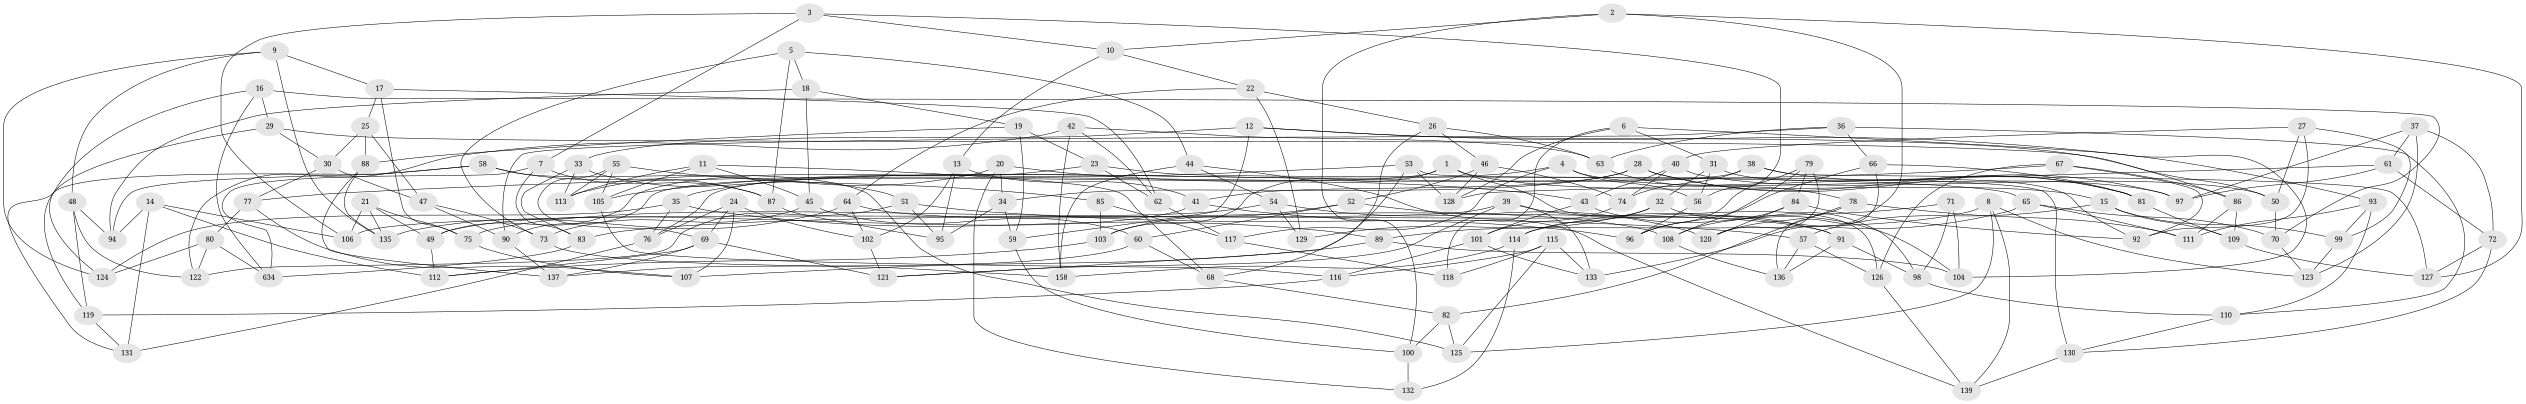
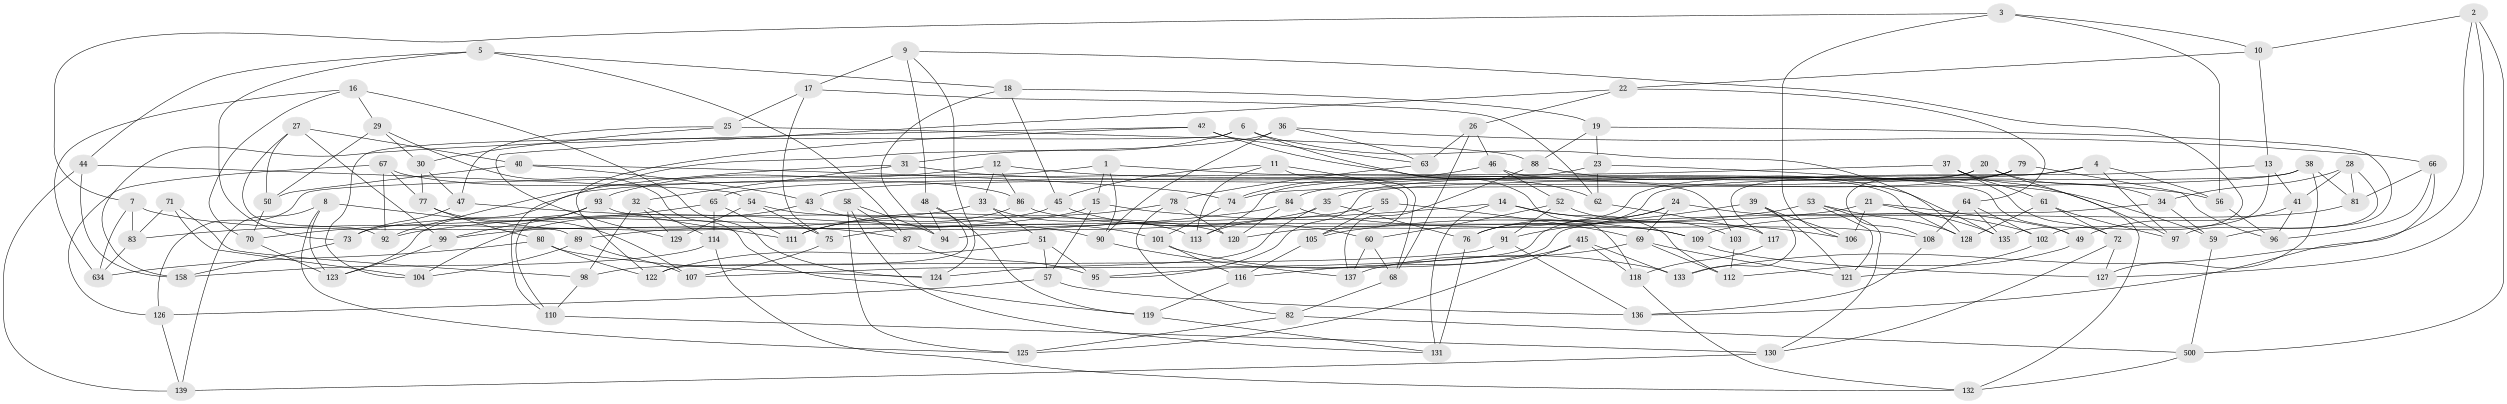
  graph {
    fontname="Noto Serif"
    node [color=gray90 fontname="Noto Serif" style=filled]
    edge [fontname="Noto Serif"]
    1
    15
    90
    103
    126
    57
    99
    109
    137
    112
    139
    2
    10
-   100
+   100 [label=500]
    127
    133
    13
    22
    132
    3
    7
    56
    106
    87
    83
    n26 [label=634]
    96
    4
    35
    97
    117
    89
    124
    76
    118
    5
    18
    44
    73
    45
    94
    19
    n43 [label=158]
    54
    95
    6
    31
    104
    128
    92
    32
    8
    123
    125
    107
    9
    17
    48
    135
    25
    62
    75
    119
    122
    41
    102
    26
    64
    129
    11
    68
    105
    113
    60
    82
    116
    12
    33
    59
    86
    93
    51
    111
    110
    49
    121
    14
    131
    136
    16
    29
    70
    30
    50
    88
    47
    23
    65
    20
    34
    43
    101
    21
    46
    63
    108
    114
    24
    69
    77
    74
    52
    78
    27
    40
    28
    81
    80
    98
    36
    66
    130
    37
    61
    72
    38
    39
    91
    42
    120
    53
    55
-   85
    58
    67
    71
    79
    84
-   115
+   115 [label=415]
    1 -- 15
    1 -- 90
    1 -- 103
    1 -- 126
    15 -- 57
    15 -- 99
    15 -- 109
    90 -- 137
    103 -- 112
    126 -- 139
    57 -- 126
    57 -- 136
    99 -- 123
    109 -- 127
    2 -- 10
    2 -- 100
    2 -- 127
    2 -- 133
    10 -- 13
    10 -- 22
    100 -- 132
    13 -- 95
    13 -- 41
    13 -- 102
    22 -- 26
    22 -- 64
    22 -- 129
    3 -- 10
    3 -- 7
    3 -- 56
    3 -- 106
    7 -- 87
    7 -- 83
    7 -- n26
    56 -- 96
    87 -- 95
    83 -- n26
    4 -- 56
    4 -- 35
    4 -- 97
    4 -- 117
    35 -- 89
    35 -- 124
    35 -- 76
    117 -- 118
    89 -- 104
    89 -- 107
    76 -- 131
+   118 -- 132
    5 -- 87
    5 -- 18
    5 -- 44
    5 -- 73
    18 -- 45
    18 -- 94
    18 -- 19
    44 -- 139
    44 -- n43
    44 -- 54
    73 -- n43
    45 -- 73
    45 -- 60
    19 -- 59
    19 -- 88
    19 -- 23
    54 -- 75
    54 -- 129
    54 -- 120
    6 -- 118
    6 -- 31
    6 -- 104
    6 -- 128
    31 -- 56
    31 -- 92
    31 -- 32
    32 -- 129
    32 -- 114
    32 -- 98
    8 -- 139
    8 -- 89
    8 -- 123
    8 -- 125
    9 -- 124
    9 -- 17
    9 -- 48
    9 -- 135
    17 -- 25
    17 -- 62
    17 -- 75
    48 -- 94
    48 -- 119
    48 -- 122
    25 -- 30
    25 -- 88
    25 -- 47
    62 -- 117
    75 -- 107
    119 -- 131
    41 -- 96
    41 -- 49
    102 -- 121
    26 -- 68
    26 -- 46
    26 -- 63
    64 -- 135
    64 -- 102
    64 -- 108
    11 -- 45
    11 -- 68
    11 -- 105
    11 -- 113
    68 -- 82
    105 -- 116
    60 -- 137
    60 -- 68
    82 -- 100
    82 -- 125
    116 -- 119
    12 -- 33
    12 -- 59
    12 -- 86
    12 -- 93
    33 -- 83
    33 -- 113
    33 -- 51
    59 -- 100
    86 -- 109
    86 -- 111
    93 -- 99
    93 -- 111
    93 -- 110
    51 -- 57
    51 -- 95
    51 -- 122
    110 -- 130
    49 -- 112
    14 -- 112
    14 -- 106
    14 -- 94
    14 -- 131
    16 -- n26
    16 -- 124
    16 -- 29
    16 -- 70
    29 -- 119
    29 -- 30
    29 -- 50
    70 -- 123
    30 -- 47
    30 -- 77
    50 -- 70
    88 -- 137
    88 -- 135
    47 -- 90
    47 -- 73
    23 -- 62
    23 -- 49
    23 -- 65
    65 -- 111
    65 -- 70
    65 -- 114
    20 -- 132
    20 -- 113
    20 -- 34
    20 -- 43
    34 -- 95
    34 -- 59
    43 -- 104
    43 -- 101
    101 -- 133
    101 -- 116
    21 -- 106
    21 -- 135
    21 -- 75
    21 -- 49
    46 -- 128
    46 -- 74
    46 -- 52
    63 -- 78
    108 -- 136
    114 -- 132
    114 -- n43
    24 -- 76
    24 -- 107
    24 -- 102
    24 -- 69
    69 -- 137
    69 -- 112
    69 -- 121
    77 -- 107
    77 -- 80
    74 -- 101
    52 -- 103
    52 -- 60
    52 -- 91
    78 -- 82
    78 -- 111
    78 -- 120
    27 -- 99
    27 -- 92
    27 -- 50
    27 -- 40
    40 -- 50
    40 -- 43
    40 -- 74
    28 -- 97
    28 -- 41
    28 -- 34
    28 -- 81
    81 -- 109
    80 -- n26
    80 -- 124
    80 -- 122
    98 -- 110
    36 -- 90
    36 -- 110
    36 -- 63
    36 -- 66
    66 -- 96
    66 -- 136
    66 -- 81
    130 -- 139
    37 -- 97
    37 -- 123
    37 -- 61
    37 -- 72
    61 -- 97
    61 -- 128
    61 -- 72
    72 -- 127
    72 -- 130
    38 -- 127
    38 -- 76
    38 -- 74
    38 -- 81
    39 -- 133
    39 -- 106
    39 -- 121
    39 -- 91
    91 -- 136
    91 -- 98
    42 -- n43
    42 -- 62
    42 -- 122
    42 -- 63
    53 -- 128
    53 -- 105
    53 -- 121
    53 -- 130
    55 -- 105
    55 -- 113
    55 -- 69
-   55 -- 85
-   85 -- 103
-   85 -- 117
    58 -- 87
    58 -- 94
    58 -- 125
    58 -- 131
    67 -- 126
    67 -- 92
    67 -- 86
    67 -- 77
    71 -- 83
    71 -- 104
    71 -- 98
    79 -- 96
    79 -- 108
    79 -- 120
    79 -- 84
    84 -- 92
    84 -- 108
    84 -- 120
    115 -- 133
    115 -- 118
    115 -- 125
    115 -- 116
  }
